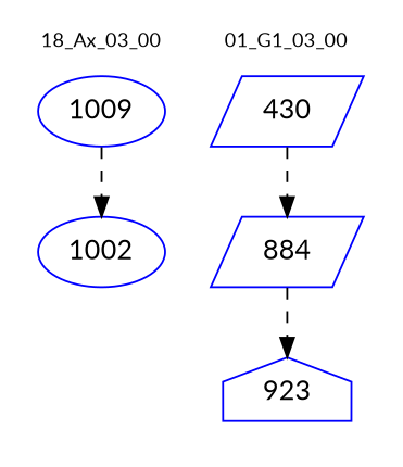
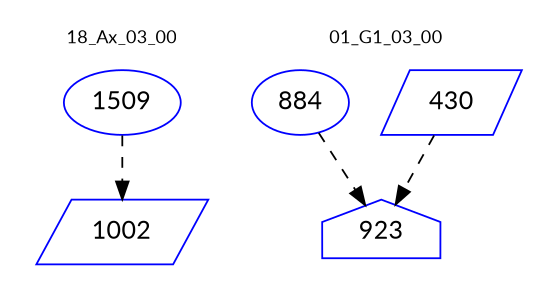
  digraph {
    fontname=Lato
    node [color=blue fontname=Lato shape=ellipse]
    edge [color=black fontname=Lato style=dashed]
-   n1 [label=1009]
-   n2 [label=1002]
+   n1 [label=1509]
+   n2 [label=1002 shape=parallelogram]
    n3 [label=430 shape=parallelogram]
-   n4 [label=884 shape=parallelogram]
+   n4 [label=884]
    n5 [label=923 shape=house]
    subgraph cluster_1 {
      color=white
      fontsize=10
      label="18_Ax_03_00"
      n1
      n2
    }
    subgraph cluster_2 {
      color=white
      fontsize=10
      label="01_G1_03_00"
      n3
      n4
      n5
    }
    n1 -> n2
-   n3 -> n4
+   n3 -> n5
    n4 -> n5
  }
